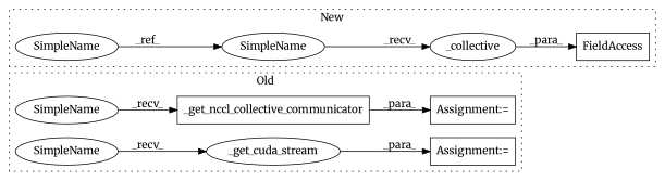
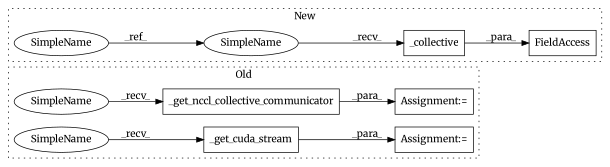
  digraph {
    fontname=Merriweather
    rankdir=LR
    node [a=42 fontname=Merriweather l=4 shape=box]
    edge [fontname=Merriweather]
-   n1 [a=32 l=18 label=_get_cuda_stream s=7845 shape=ellipse]
+   n1 [a=32 l=18 label=_get_cuda_stream s=7845]
    n2 [a=32 l=35 label=_get_nccl_collective_communicator s=7792]
    n3 [a=7 l=1 label="Assignment:=" s=7786]
    n4 [a=7 l=1 label="Assignment:=" s=7839]
    n5 [label=SimpleName s=7787 shape=ellipse]
    n6 [label=SimpleName s=7840 shape=ellipse]
-   n7 [a=32 l="12,1" label=_collective s="9253,9322" shape=ellipse]
+   n7 [a=32 l="12,1" label=_collective s="9253,9322"]
    n8 [a=22 l=13 label=FieldAccess s=9309]
    n9 [label=SimpleName s=8097 shape=ellipse]
    n10 [label=SimpleName s=9248 shape=ellipse]
    subgraph cluster_1 {
      label=Old
      style=dotted
      n1
      n2
      n3
      n4
      n5
      n6
    }
    subgraph cluster_2 {
      label=New
      style=dotted
      n7
      n8
      n9
      n10
    }
    n1 -> n4 [label=_para_]
    n2 -> n3 [label=_para_]
    n5 -> n2 [label=_recv_]
    n6 -> n1 [label=_recv_]
    n7 -> n8 [label=_para_]
    n9 -> n10 [label=_ref_]
    n10 -> n7 [label=_recv_]
  }
